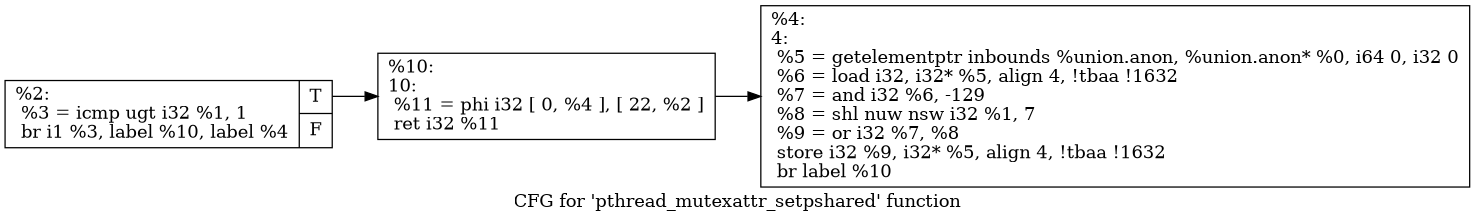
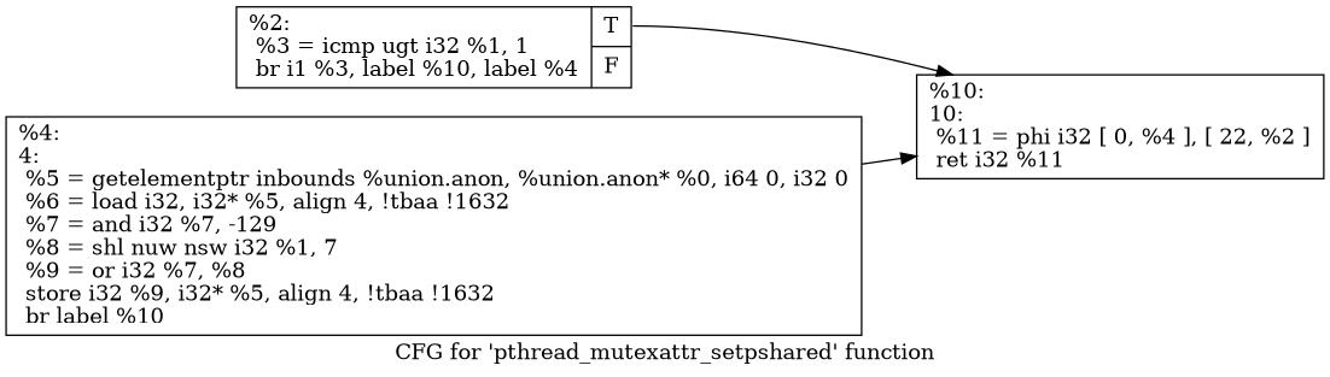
  digraph {
    label="CFG for 'pthread_mutexattr_setpshared' function"
    rankdir=LR
    node [shape=record]
    n1 [label="{%2:\l  %3 = icmp ugt i32 %1, 1\l  br i1 %3, label %10, label %4\l|{<s0>T|<s1>F}}"]
    n2 [label="{%10:\l10:                                               \l  %11 = phi i32 [ 0, %4 ], [ 22, %2 ]\l  ret i32 %11\l}"]
-   n3 [label="{%4:\l4:                                                \l  %5 = getelementptr inbounds %union.anon, %union.anon* %0, i64 0, i32 0\l  %6 = load i32, i32* %5, align 4, !tbaa !1632\l  %7 = and i32 %6, -129\l  %8 = shl nuw nsw i32 %1, 7\l  %9 = or i32 %7, %8\l  store i32 %9, i32* %5, align 4, !tbaa !1632\l  br label %10\l}"]
+   n3 [label="{%4:\l4:                                                \l  %5 = getelementptr inbounds %union.anon, %union.anon* %0, i64 0, i32 0\l  %6 = load i32, i32* %5, align 4, !tbaa !1632\l  %7 = and i32 %7, -129\l  %8 = shl nuw nsw i32 %1, 7\l  %9 = or i32 %7, %8\l  store i32 %9, i32* %5, align 4, !tbaa !1632\l  br label %10\l}"]
    n1 -> n2 [tailport=s0]
-   n2 -> n3
+   n3 -> n2
  }
